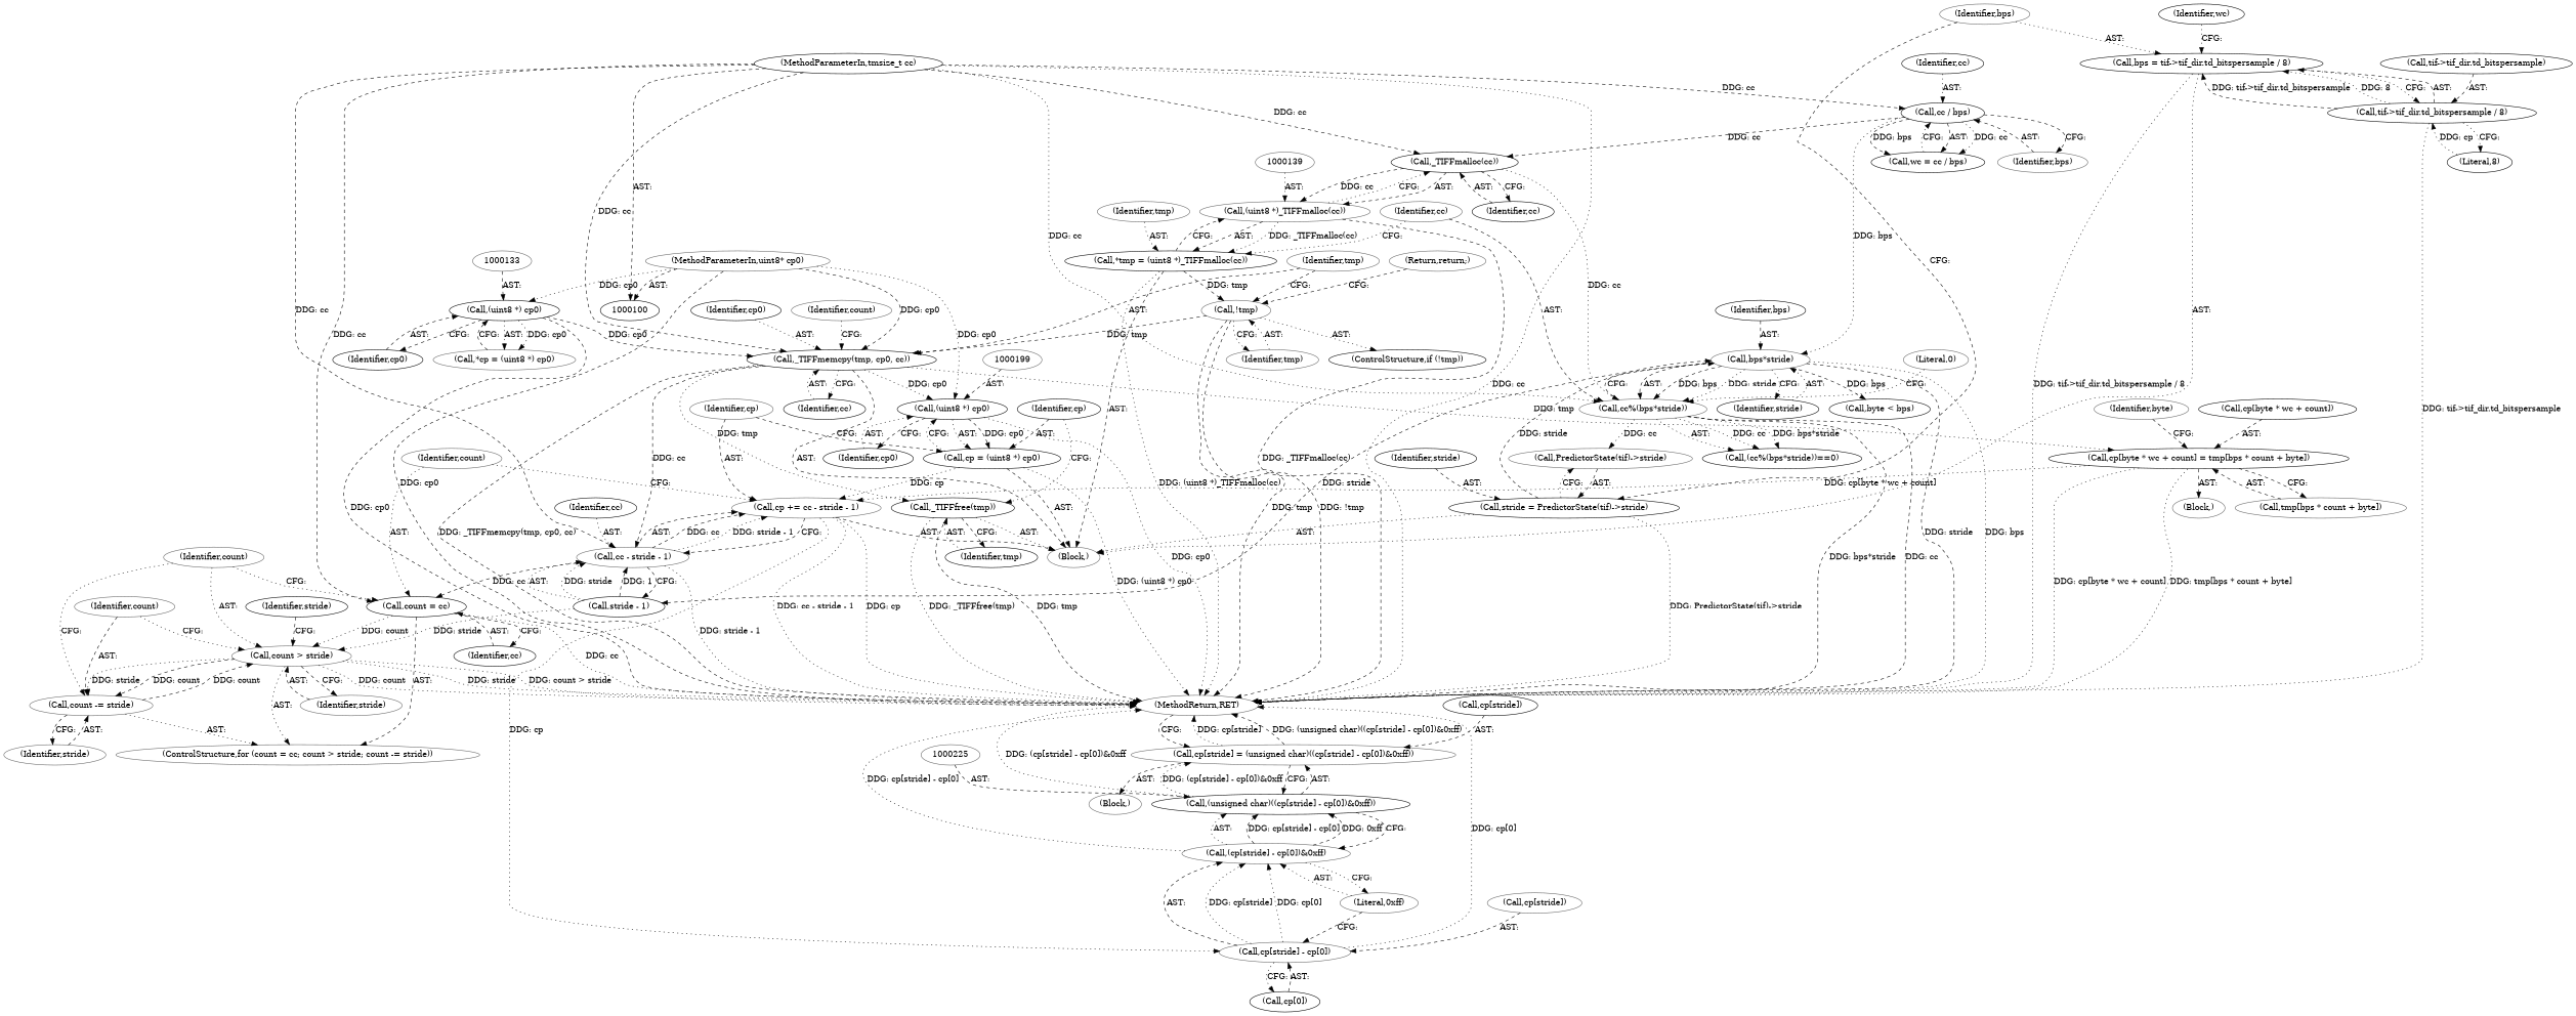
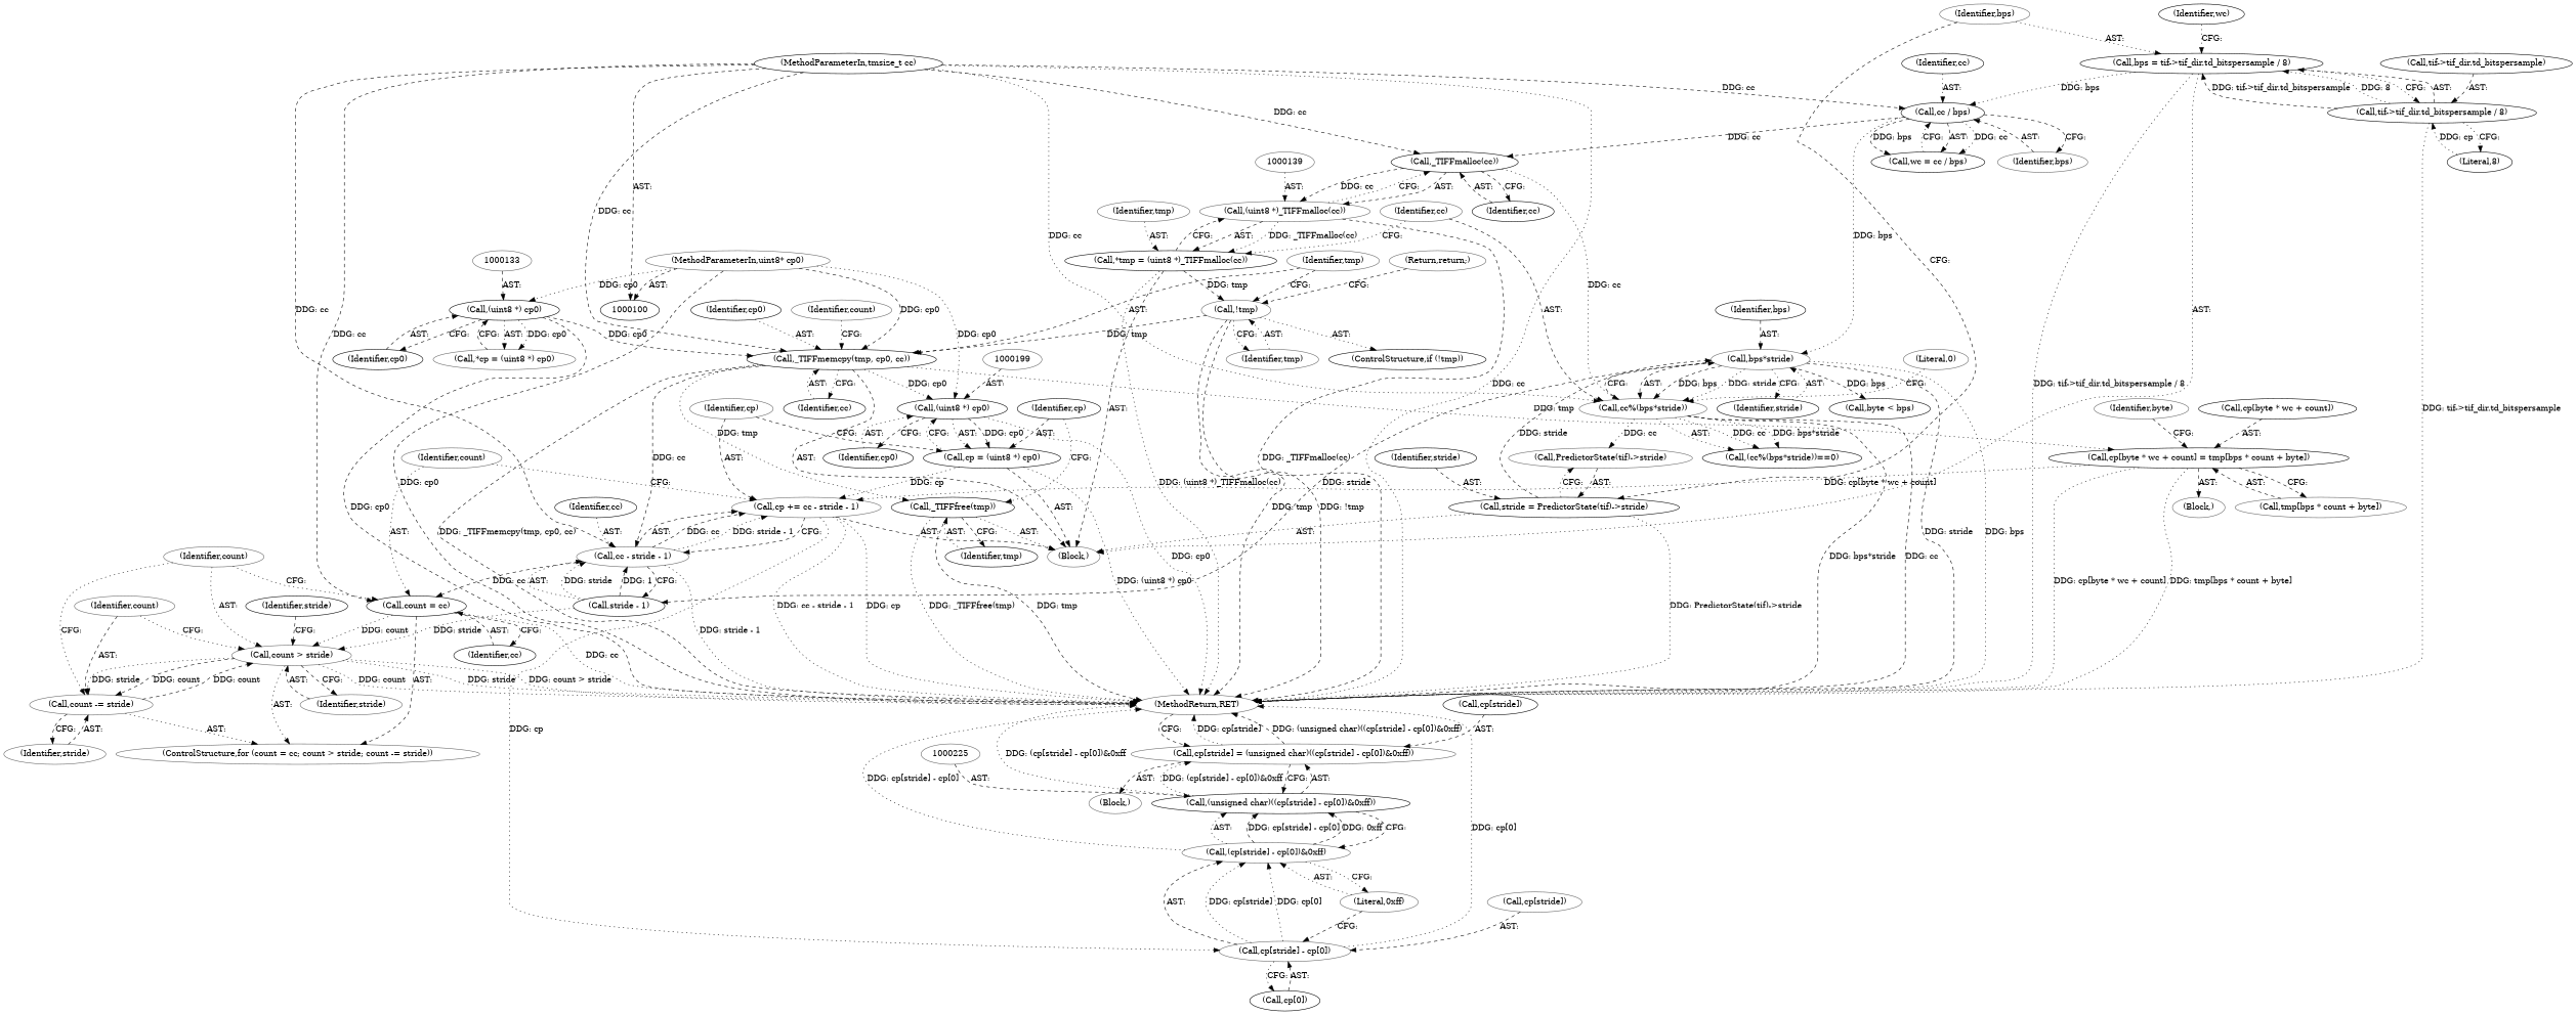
  digraph {
    node [color=gray40]
    edge [style=dashed]
    n1 [color=black label="(Call,_TIFFmemcpy(tmp, cp0, cc))"]
    n2 [color=black label="(Call,cp[byte * wc + count] = tmp[bps * count + byte])"]
    n3 [color=black label="(Call,_TIFFfree(tmp))"]
    n4 [color=black label="(Call,(uint8 *) cp0)"]
    n5 [label="(Call,cc - stride - 1)"]
    n6 [label="(MethodReturn,RET)"]
    n7 [color=black label="(Identifier,cc)"]
    n8 [label="(Block,)"]
    n9 [label="(Call,cp += cc - stride - 1)"]
    n10 [label="(Call,tmp[bps * count + byte])"]
    n11 [label="(Block,)"]
    n12 [color=black label="(Identifier,tmp)"]
    n13 [color=black label="(Call,cp = (uint8 *) cp0)"]
    n14 [color=black label="(Identifier,cp0)"]
    n15 [color=black label="(Call,count = cc)"]
    n16 [color=black label="(Call,stride - 1)"]
    n17 [label="(Call,cp[stride] = (unsigned char)((cp[stride] - cp[0])&0xff))"]
    n18 [label="(Call,!tmp)"]
    n19 [color=black label="(ControlStructure,if (!tmp))"]
    n20 [label="(Identifier,tmp)"]
    n21 [color=black label="(Call,*tmp = (uint8 *)_TIFFmalloc(cc))"]
    n22 [label="(Call,(uint8 *)_TIFFmalloc(cc))"]
    n23 [color=black label="(Call,_TIFFmalloc(cc))"]
    n24 [label="(Call,cc%(bps*stride))"]
    n25 [color=black label="(Identifier,cc)"]
    n26 [label="(Call,bps*stride)"]
    n27 [color=black label="(Call,(cc%(bps*stride))==0)"]
    n28 [label="(Call,PredictorState(tif)->stride)"]
    n29 [color=black label="(Call,cc / bps)"]
    n30 [color=black label="(Call,wc = cc / bps)"]
    n31 [label="(Identifier,bps)"]
    n32 [color=black label="(Identifier,stride)"]
    n33 [color=black label="(Call,byte < bps)"]
    n34 [color=black label="(MethodParameterIn,tmsize_t cc)"]
    1000100 [color=black]
    n36 [label="(Call,count > stride)"]
    n37 [label="(ControlStructure,for (count = cc; count > stride; count -= stride))"]
    n38 [color=black label="(Identifier,cc)"]
    n39 [color=black label="(Call,bps = tif->tif_dir.td_bitspersample / 8)"]
    n40 [color=black label="(Call,tif->tif_dir.td_bitspersample / 8)"]
    n41 [color=black label="(Literal,8)"]
    n42 [color=black label="(Call,(uint8 *) cp0)"]
    n43 [label="(Call,*cp = (uint8 *) cp0)"]
    n44 [color=black label="(Identifier,cp0)"]
    n45 [label="(MethodParameterIn,uint8* cp0)"]
    n46 [color=black label="(Call,stride = PredictorState(tif)->stride)"]
    n47 [label="(Call,cp[stride] - cp[0])"]
    n48 [label="(Call,(cp[stride] - cp[0])&0xff)"]
    n49 [color=black label="(Call,cp[0])"]
    n50 [color=black label="(Call,(unsigned char)((cp[stride] - cp[0])&0xff))"]
    n51 [label="(Literal,0xff)"]
    n52 [label="(Block,)"]
    n53 [label="(Call,count -= stride)"]
    n54 [label="(Identifier,stride)"]
    n55 [label="(Identifier,stride)"]
    n56 [label="(Identifier,cc)"]
    n57 [color=black label="(Identifier,stride)"]
    n58 [label="(Identifier,tmp)"]
    n59 [color=black label="(Call,cp[stride])"]
    n60 [label="(Identifier,tmp)"]
    n61 [color=black label="(Identifier,cp)"]
    n62 [color=black label="(Identifier,cc)"]
    n63 [color=black label="(Identifier,wc)"]
    n64 [label="(Identifier,bps)"]
    n65 [color=black label="(Identifier,cc)"]
    n66 [color=black label="(Identifier,bps)"]
    n67 [color=black label="(Call,tif->tif_dir.td_bitspersample)"]
    n68 [color=black label="(Call,cp[byte * wc + count])"]
    n69 [label="(Identifier,byte)"]
    n70 [label="(Return,return;)"]
    n71 [label="(Identifier,count)"]
    n72 [color=black label="(Identifier,cp0)"]
    n73 [label="(Literal,0)"]
    n74 [color=black label="(Identifier,stride)"]
    n75 [label="(Identifier,count)"]
    n76 [label="(Identifier,cp)"]
    n77 [label="(Identifier,count)"]
    n78 [label="(Identifier,count)"]
    n79 [label="(Call,cp[stride])"]
    1000139
    1000133
    1000225
    1000199
    n1 -> n2 [label="DDG: tmp" style=dotted]
    n1 -> n3 [label="DDG: tmp" style=dotted]
    n1 -> n4 [label="DDG: cp0" style=dotted]
    n1 -> n5 [label="DDG: cc"]
    n1 -> n6 [label="DDG: _TIFFmemcpy(tmp, cp0, cc)"]
    n1 -> n7 [label="CFG: " style=dotted]
    n1 -> n8 [label="AST: "]
    n2 -> n6 [label="DDG: tmp[bps * count + byte]" style=dotted]
    n2 -> n6 [label="DDG: cp[byte * wc + count]" style=dotted]
    n2 -> n9 [label="DDG: cp[byte * wc + count]" style=dotted]
    n2 -> n10 [label="CFG: "]
    n2 -> n11 [label="AST: "]
    n3 -> n6 [label="DDG: _TIFFfree(tmp)" style=dotted]
    n3 -> n6 [label="DDG: tmp"]
    n3 -> n8 [label="AST: " style=dotted]
    n3 -> n12 [label="CFG: "]
    n4 -> n6 [label="DDG: cp0" style=dotted]
    n4 -> n13 [label="AST: " style=dotted]
    n4 -> n13 [label="DDG: cp0"]
    n4 -> n14 [label="CFG: "]
    n5 -> n6 [label="DDG: stride - 1" style=dotted]
    n5 -> n9 [label="AST: "]
    n5 -> n9 [label="DDG: cc"]
    n5 -> n9 [label="DDG: stride - 1" style=dotted]
    n5 -> n15 [label="DDG: cc"]
    n5 -> n16 [label="CFG: "]
    n6 -> n17 [label="CFG: "]
    n7 -> n1 [label="AST: " style=dotted]
    n9 -> n5 [label="CFG: "]
    n9 -> n6 [label="DDG: cc - stride - 1" style=dotted]
    n9 -> n6 [label="DDG: cp" style=dotted]
    n9 -> n8 [label="AST: "]
    n9 -> n47 [label="DDG: cp" style=dotted]
    n10 -> n2 [label="AST: "]
    n12 -> n3 [label="AST: " style=dotted]
    n13 -> n4 [label="CFG: " style=dotted]
    n13 -> n6 [label="DDG: (uint8 *) cp0" style=dotted]
    n13 -> n8 [label="AST: "]
    n13 -> n9 [label="DDG: cp" style=dotted]
    n14 -> n4 [label="AST: " style=dotted]
    n15 -> n6 [label="DDG: cc" style=dotted]
    n15 -> n36 [label="DDG: count" style=dotted]
    n15 -> n37 [label="AST: "]
    n15 -> n38 [label="CFG: "]
    n16 -> n5 [label="AST: " style=dotted]
    n16 -> n5 [label="DDG: stride" style=dotted]
    n16 -> n5 [label="DDG: 1"]
    n16 -> n36 [label="DDG: stride" style=dotted]
    n17 -> n6 [label="DDG: cp[stride]" style=dotted]
    n17 -> n6 [label="DDG: (unsigned char)((cp[stride] - cp[0])&0xff)"]
    n17 -> n50 [label="CFG: "]
    n17 -> n52 [label="AST: "]
    n18 -> n1 [label="DDG: tmp"]
    n18 -> n6 [label="DDG: !tmp"]
    n18 -> n6 [label="DDG: tmp"]
    n18 -> n19 [label="AST: " style=dotted]
    n18 -> n20 [label="CFG: " style=dotted]
    n20 -> n18 [label="AST: " style=dotted]
    n21 -> n6 [label="DDG: (uint8 *)_TIFFmalloc(cc)" style=dotted]
    n21 -> n8 [label="AST: "]
    n21 -> n18 [label="DDG: tmp"]
    n21 -> n22 [label="CFG: "]
    n22 -> n6 [label="DDG: _TIFFmalloc(cc)"]
    n22 -> n21 [label="AST: "]
    n22 -> n21 [label="DDG: _TIFFmalloc(cc)" style=dotted]
    n22 -> n23 [label="CFG: " style=dotted]
    n23 -> n22 [label="AST: "]
    n23 -> n22 [label="DDG: cc"]
    n23 -> n24 [label="DDG: cc" style=dotted]
    n23 -> n25 [label="CFG: "]
    n24 -> n6 [label="DDG: cc"]
    n24 -> n6 [label="DDG: bps*stride"]
    n24 -> n26 [label="CFG: "]
    n24 -> n27 [label="AST: " style=dotted]
    n24 -> n27 [label="DDG: cc" style=dotted]
    n24 -> n27 [label="DDG: bps*stride" style=dotted]
    n24 -> n28 [label="DDG: cc" style=dotted]
    n25 -> n23 [label="AST: "]
    n26 -> n6 [label="DDG: stride"]
    n26 -> n6 [label="DDG: bps" style=dotted]
    n26 -> n16 [label="DDG: stride"]
    n26 -> n24 [label="AST: "]
    n26 -> n24 [label="DDG: bps"]
    n26 -> n24 [label="DDG: stride" style=dotted]
    n26 -> n32 [label="CFG: " style=dotted]
    n26 -> n33 [label="DDG: bps"]
    n28 -> n46 [label="AST: "]
    n29 -> n23 [label="DDG: cc"]
    n29 -> n26 [label="DDG: bps" style=dotted]
    n29 -> n30 [label="AST: "]
    n29 -> n30 [label="DDG: cc" style=dotted]
    n29 -> n30 [label="DDG: bps"]
    n29 -> n31 [label="CFG: "]
    n30 -> n29 [label="CFG: " style=dotted]
    n31 -> n29 [label="AST: "]
    n32 -> n26 [label="AST: " style=dotted]
    n34 -> n1 [label="DDG: cc"]
    n34 -> n5 [label="DDG: cc"]
    n34 -> n6 [label="DDG: cc" style=dotted]
    n34 -> n15 [label="DDG: cc"]
    n34 -> n23 [label="DDG: cc"]
    n34 -> n24 [label="DDG: cc" style=dotted]
    n34 -> n29 [label="DDG: cc"]
    n34 -> 1000100 [label="AST: "]
    n36 -> n6 [label="DDG: stride" style=dotted]
    n36 -> n6 [label="DDG: count > stride" style=dotted]
    n36 -> n6 [label="DDG: count" style=dotted]
    n36 -> n37 [label="AST: " style=dotted]
    n36 -> n53 [label="DDG: stride" style=dotted]
    n36 -> n53 [label="DDG: count"]
    n36 -> n54 [label="CFG: "]
    n38 -> n15 [label="AST: "]
    n39 -> n6 [label="DDG: tif->tif_dir.td_bitspersample / 8" style=dotted]
    n39 -> n8 [label="AST: " style=dotted]
+   n39 -> n29 [label="DDG: bps" style=dotted]
    n39 -> n40 [label="CFG: " style=dotted]
    n40 -> n6 [label="DDG: tif->tif_dir.td_bitspersample" style=dotted]
    n40 -> n39 [label="AST: "]
    n40 -> n39 [label="DDG: tif->tif_dir.td_bitspersample"]
    n40 -> n39 [label="DDG: 8" style=dotted]
    n40 -> n41 [label="CFG: " style=dotted]
    n41 -> n40 [label="DDG: cp" style=dotted]
    n42 -> n1 [label="DDG: cp0"]
    n42 -> n6 [label="DDG: cp0"]
    n42 -> n43 [label="AST: " style=dotted]
    n42 -> n43 [label="DDG: cp0" style=dotted]
    n42 -> n44 [label="CFG: "]
    n43 -> n42 [label="CFG: "]
    n44 -> n42 [label="AST: "]
    n45 -> n1 [label="DDG: cp0"]
    n45 -> n4 [label="DDG: cp0" style=dotted]
    n45 -> n6 [label="DDG: cp0"]
    n45 -> 1000100 [label="AST: "]
    n45 -> n42 [label="DDG: cp0" style=dotted]
    n46 -> n6 [label="DDG: PredictorState(tif)->stride" style=dotted]
    n46 -> n8 [label="AST: " style=dotted]
    n46 -> n26 [label="DDG: stride"]
    n46 -> n28 [label="CFG: " style=dotted]
    n47 -> n6 [label="DDG: cp[0]" style=dotted]
    n47 -> n48 [label="AST: "]
    n47 -> n48 [label="DDG: cp[stride]" style=dotted]
    n47 -> n48 [label="DDG: cp[0]" style=dotted]
    n47 -> n49 [label="CFG: " style=dotted]
    n48 -> n6 [label="DDG: cp[stride] - cp[0]" style=dotted]
    n48 -> n50 [label="AST: " style=dotted]
    n48 -> n50 [label="DDG: cp[stride] - cp[0]"]
    n48 -> n50 [label="DDG: 0xff"]
    n48 -> n51 [label="CFG: " style=dotted]
    n49 -> n47 [label="AST: "]
    n50 -> n6 [label="DDG: (cp[stride] - cp[0])&0xff" style=dotted]
    n50 -> n17 [label="AST: "]
    n50 -> n17 [label="DDG: (cp[stride] - cp[0])&0xff" style=dotted]
    n50 -> n48 [label="CFG: "]
    n51 -> n47 [label="CFG: "]
    n51 -> n48 [label="AST: " style=dotted]
    n53 -> n36 [label="DDG: count"]
    n53 -> n37 [label="AST: " style=dotted]
    n53 -> n55 [label="CFG: "]
    n54 -> n36 [label="AST: "]
    n55 -> n53 [label="AST: "]
    n56 -> n21 [label="CFG: " style=dotted]
    n56 -> n24 [label="AST: "]
    n57 -> n36 [label="CFG: "]
    n58 -> n21 [label="AST: " style=dotted]
    n59 -> n17 [label="AST: "]
    n60 -> n1 [label="AST: "]
    n60 -> n18 [label="CFG: "]
    n61 -> n3 [label="CFG: " style=dotted]
    n61 -> n13 [label="AST: "]
    n62 -> n5 [label="AST: " style=dotted]
    n63 -> n39 [label="CFG: " style=dotted]
    n64 -> n39 [label="AST: " style=dotted]
    n64 -> n46 [label="CFG: "]
    n65 -> n29 [label="AST: " style=dotted]
    n66 -> n26 [label="AST: "]
    n67 -> n40 [label="AST: "]
    n68 -> n2 [label="AST: "]
    n69 -> n2 [label="CFG: "]
    n70 -> n18 [label="CFG: "]
    n71 -> n15 [label="CFG: " style=dotted]
    n71 -> n36 [label="AST: " style=dotted]
    n71 -> n53 [label="CFG: " style=dotted]
    n72 -> n1 [label="AST: " style=dotted]
    n73 -> n24 [label="CFG: " style=dotted]
    n74 -> n46 [label="AST: "]
    n75 -> n36 [label="CFG: " style=dotted]
    n75 -> n53 [label="AST: "]
    n76 -> n9 [label="AST: "]
    n76 -> n13 [label="CFG: "]
    n77 -> n1 [label="CFG: " style=dotted]
    n78 -> n9 [label="CFG: " style=dotted]
    n78 -> n15 [label="AST: " style=dotted]
    n79 -> n47 [label="AST: "]
    1000139 -> n22 [label="AST: " style=dotted]
    1000133 -> n42 [label="AST: "]
    1000225 -> n50 [label="AST: "]
    1000199 -> n4 [label="AST: "]
  }
